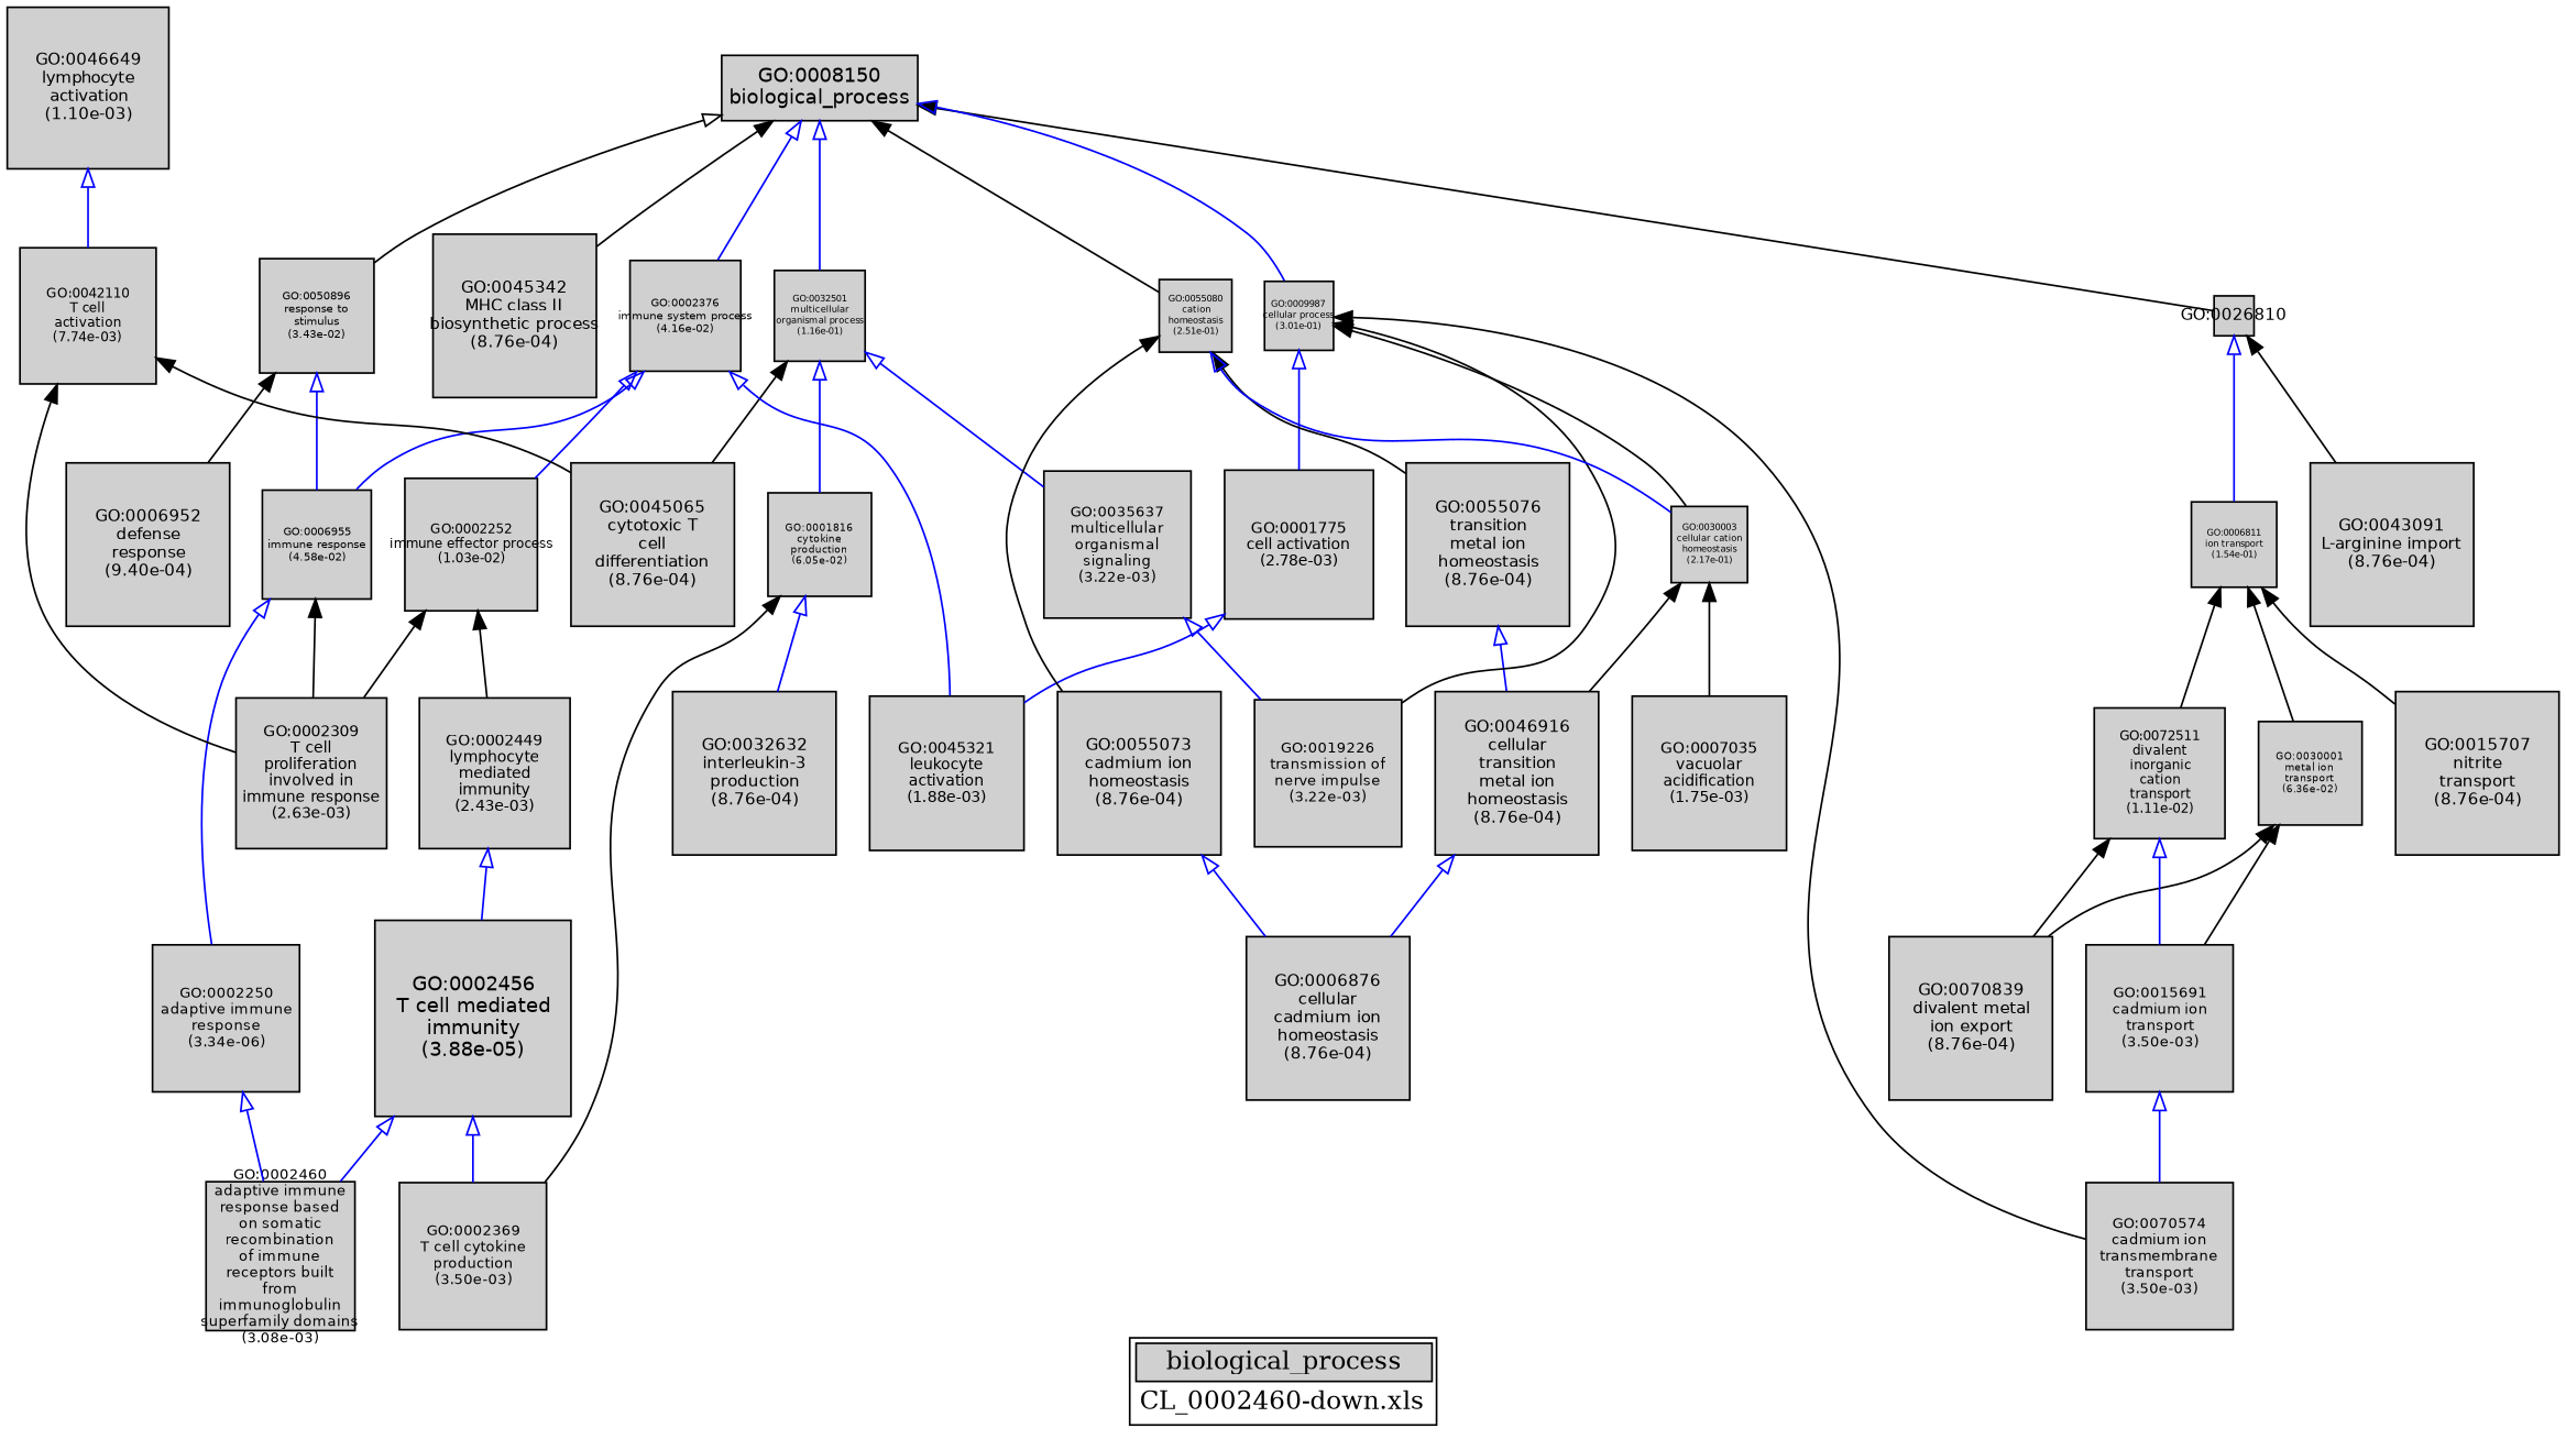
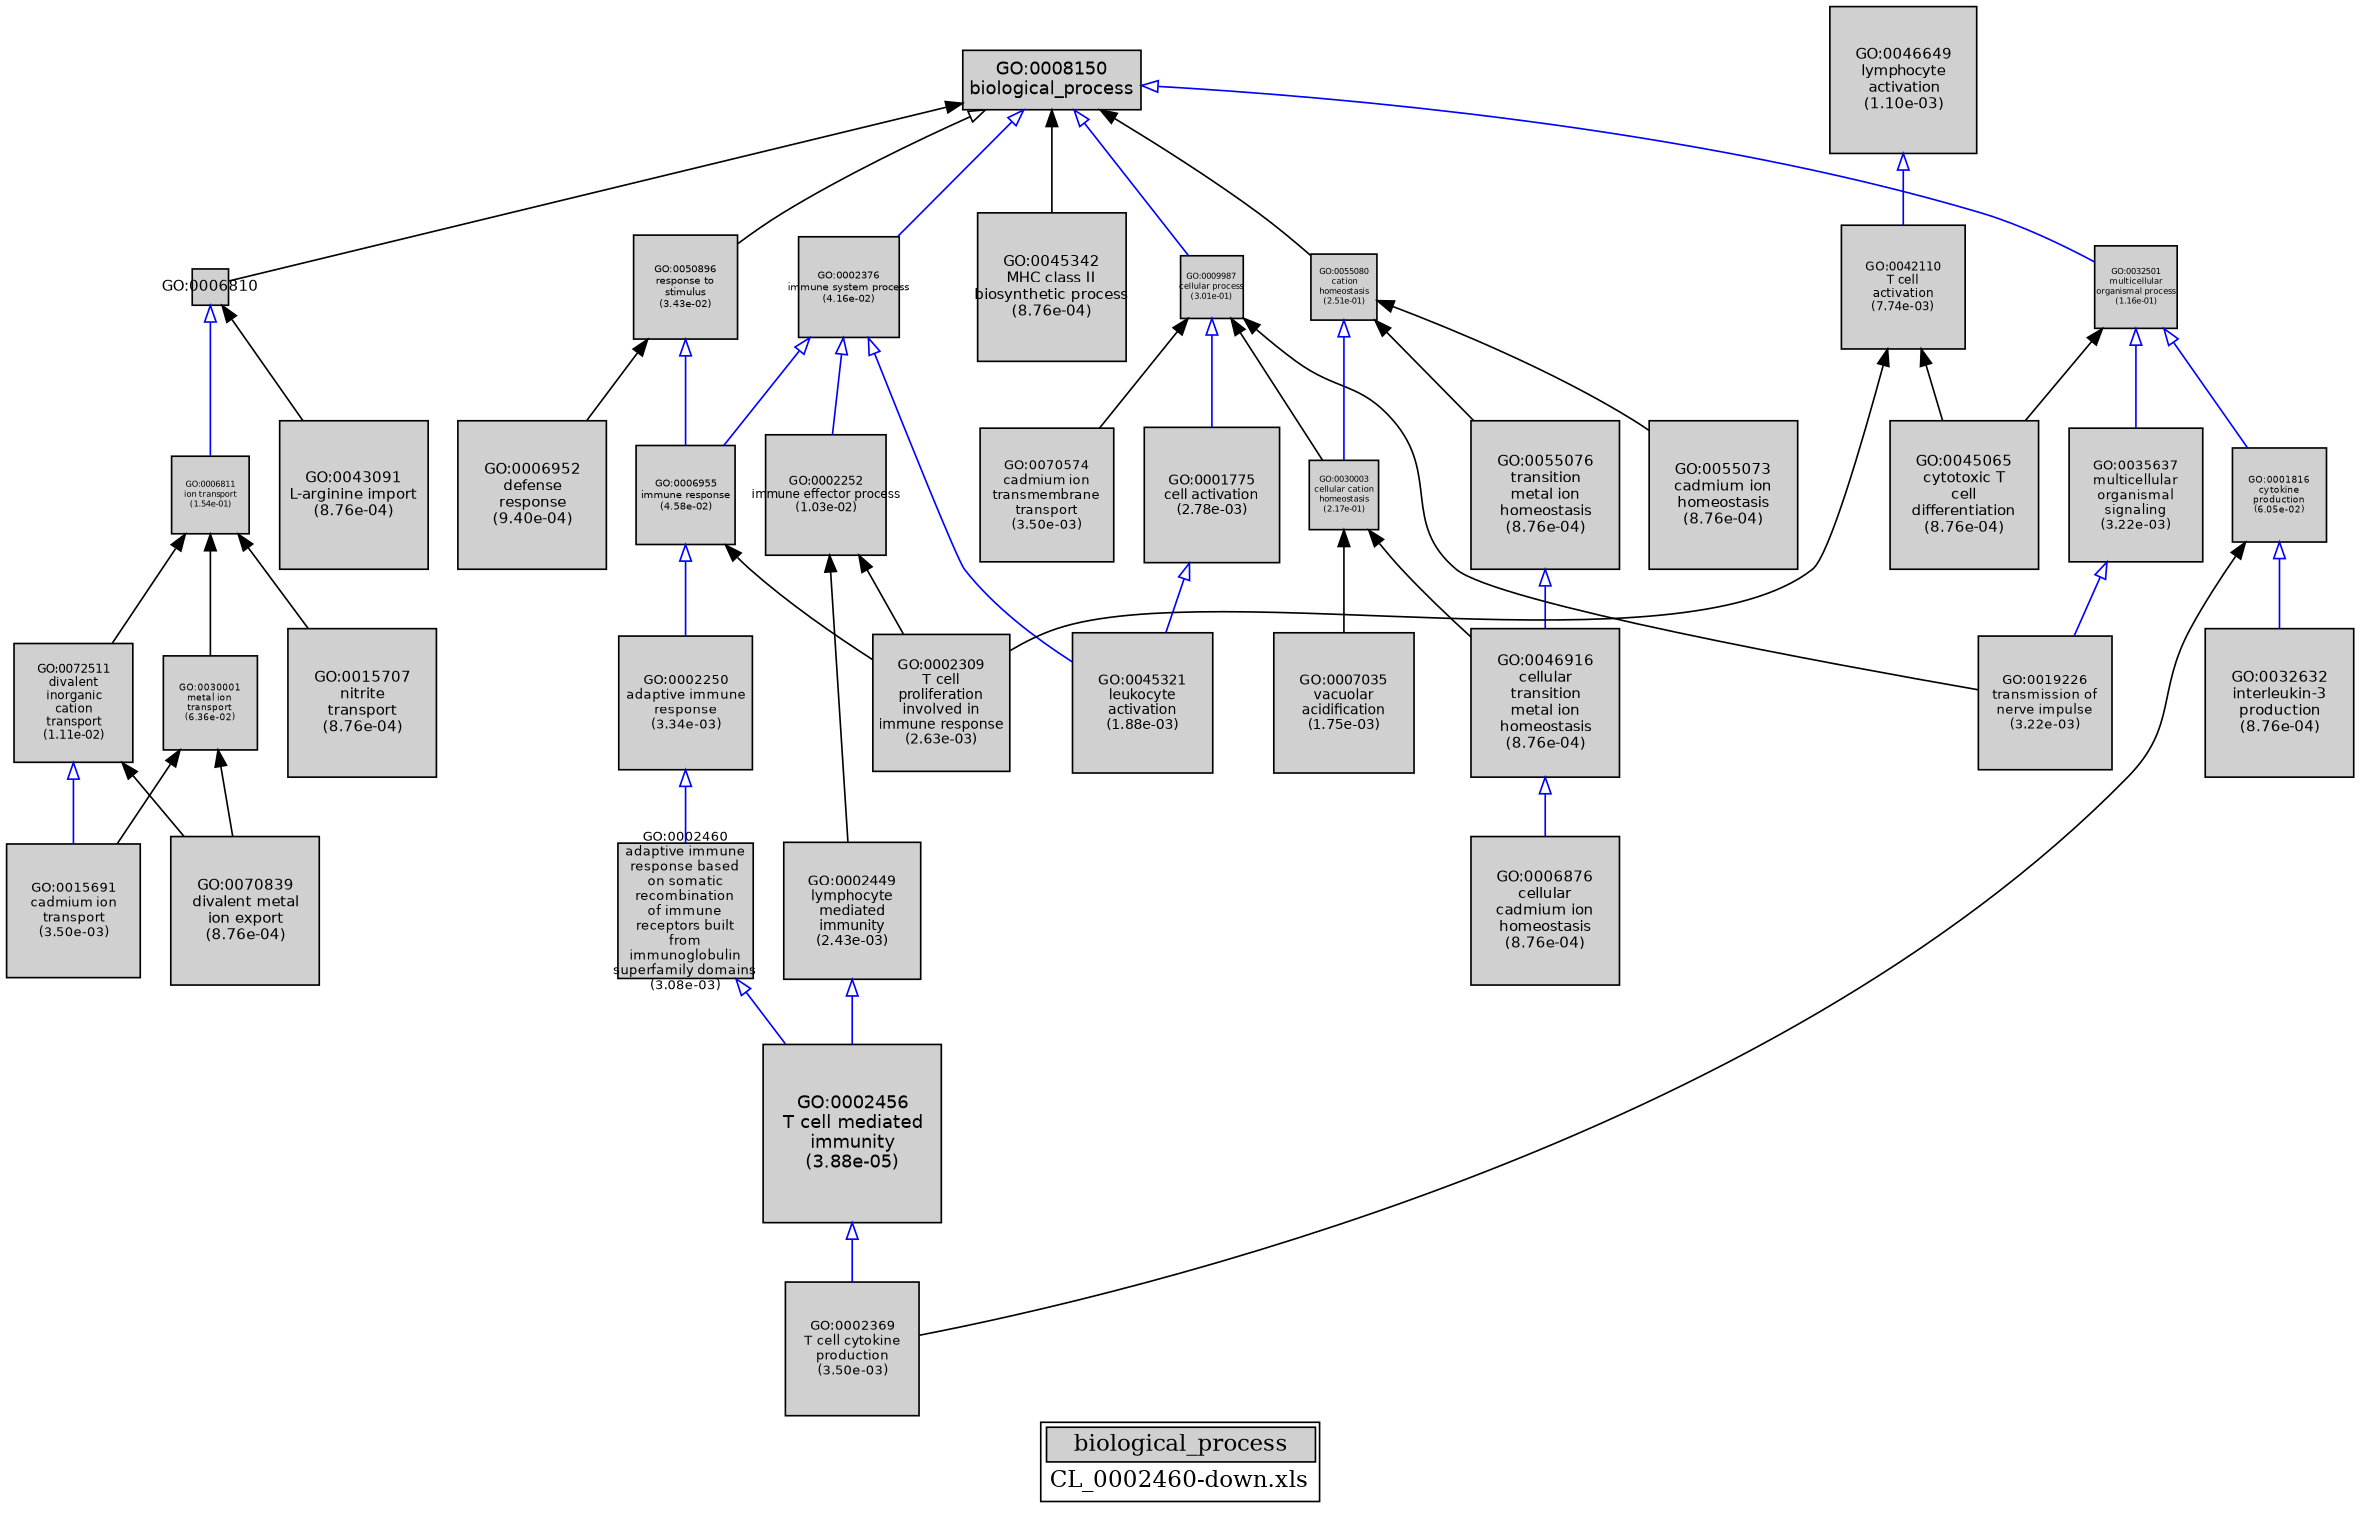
  digraph {
    bgcolor="#FFFFFF"
    label=<<TABLE COLOR="black" BGCOLOR="white"><TR><TD COLSPAN="2" BGCOLOR="#D0D0D0"><FONT COLOR="black">biological_process</FONT></TD></TR><TR><TD BORDER="0">CL_0002460-down.xls</TD></TR></TABLE>>
    node [color=black fillcolor="#D0D0D0" fixedsize=true fontcolor=black fontname=Helvetica fontsize=9.00015423169 shape=box style=filled]
    edge [dir=back weight=5.0 arrowtail=empty color=blue]
    n1 [fontsize=8.0726926471 height=1.1212073121 label=<<TABLE BORDER="0"><TR><TD>GO:0002369<BR/>T cell cytokine<BR/>production<BR/>(3.50e-03)</TD></TR></TABLE>> width=1.1212073121]
    n2 [fontsize=8.95501983932 height=1.24375275546 label=<<TABLE BORDER="0"><TR><TD>GO:0006952<BR/>defense<BR/>response<BR/>(9.40e-04)</TD></TR></TABLE>> width=1.24375275546]
    n3 [fontsize=8.50098698986 height=1.18069263748 label=<<TABLE BORDER="0"><TR><TD>GO:0045321<BR/>leukocyte<BR/>activation<BR/>(1.88e-03)</TD></TR></TABLE>> width=1.18069263748]
    n4 [fontsize=5.65769537203 height=0.785791023894 label=<<TABLE BORDER="0"><TR><TD>GO:0030001<BR/>metal ion<BR/>transport<BR/>(6.36e-02)</TD></TR></TABLE>> width=0.785791023894]
    n5 [height=1.25002142107 label=<<TABLE BORDER="0"><TR><TD>GO:0045065<BR/>cytotoxic T<BR/>cell<BR/>differentiation<BR/>(8.76e-04)</TD></TR></TABLE>> width=1.25002142107]
    n6 [fontsize=8.13111042224 height=1.12932089198 label=<<TABLE BORDER="0"><TR><TD>GO:0019226<BR/>transmission of<BR/>nerve impulse<BR/>(3.22e-03)</TD></TR></TABLE>> width=1.12932089198]
    n7 [height=1.25002142107 label=<<TABLE BORDER="0"><TR><TD>GO:0043091<BR/>L-arginine import<BR/>(8.76e-04)</TD></TR></TABLE>> width=1.25002142107]
    n8 [height=1.25002142107 label=<<TABLE BORDER="0"><TR><TD>GO:0055076<BR/>transition<BR/>metal ion<BR/>homeostasis<BR/>(8.76e-04)</TD></TR></TABLE>> width=1.25002142107]
    n9 [fontsize=8.0726926471 height=1.1212073121 label=<<TABLE BORDER="0"><TR><TD>GO:0070574<BR/>cadmium ion<BR/>transmembrane<BR/>transport<BR/>(3.50e-03)</TD></TR></TABLE>> width=1.1212073121]
    n10 [fontsize=10.8 height=1.5 label=<<TABLE BORDER="0"><TR><TD>GO:0002456<BR/>T cell mediated<BR/>immunity<BR/>(3.88e-05)</TD></TR></TABLE>> width=1.5]
    n11 [fontsize=5.01878270919 height=0.697053154055 label=<<TABLE BORDER="0"><TR><TD>GO:0032501<BR/>multicellular<BR/>organismal process<BR/>(1.16e-01)</TD></TR></TABLE>> width=0.697053154055]
    n12 [fontsize=8.16185541791 height=1.13359103027 label=<<TABLE BORDER="0"><TR><TD>GO:0002460<BR/>adaptive immune<BR/>response based<BR/>on somatic<BR/>recombination<BR/>of immune<BR/>receptors built<BR/>from<BR/>immunoglobulin<BR/>superfamily domains<BR/>(3.08e-03)</TD></TR></TABLE>> width=1.13359103027]
    n13 [fontsize=5.0 height=0.649831164183 label=<<TABLE BORDER="0"><TR><TD>GO:0006811<BR/>ion transport<BR/>(1.54e-01)</TD></TR></TABLE>> width=0.649831164183]
-   "GO:0006810" [fontsize=9 height=0.302851871301 width=0.302851871301 label="GO:0026810"]
+   "GO:0006810" [fontsize=9 height=0.302851871301 width=0.302851871301]
    n15 [height=1.25002142107 label=<<TABLE BORDER="0"><TR><TD>GO:0015707<BR/>nitrite<BR/>transport<BR/>(8.76e-04)</TD></TR></TABLE>> width=1.25002142107]
    n16 [fontsize=7.26520473062 height=1.00905621259 label=<<TABLE BORDER="0"><TR><TD>GO:0002252<BR/>immune effector process<BR/>(1.03e-02)</TD></TR></TABLE>> width=1.00905621259]
    n17 [fontsize=8.13111042224 height=1.12932089198 label=<<TABLE BORDER="0"><TR><TD>GO:0035637<BR/>multicellular<BR/>organismal<BR/>signaling<BR/>(3.22e-03)</TD></TR></TABLE>> width=1.12932089198]
    n18 [height=1.25002142107 label=<<TABLE BORDER="0"><TR><TD>GO:0070839<BR/>divalent metal<BR/>ion export<BR/>(8.76e-04)</TD></TR></TABLE>> width=1.25002142107]
    n19 [height=1.25002142107 label=<<TABLE BORDER="0"><TR><TD>GO:0032632<BR/>interleukin-3<BR/>production<BR/>(8.76e-04)</TD></TR></TABLE>> width=1.25002142107]
    n20 [height=1.25002142107 label=<<TABLE BORDER="0"><TR><TD>GO:0055073<BR/>cadmium ion<BR/>homeostasis<BR/>(8.76e-04)</TD></TR></TABLE>> width=1.25002142107]
    n21 [fontsize=7.20716020916 height=1.00099447349 label=<<TABLE BORDER="0"><TR><TD>GO:0072511<BR/>divalent<BR/>inorganic<BR/>cation<BR/>transport<BR/>(1.11e-02)</TD></TR></TABLE>> width=1.00099447349]
-   n22 [fontsize=8.10557130341 height=1.12577379214 label=<<TABLE BORDER="0"><TR><TD>GO:0002250<BR/>adaptive immune<BR/>response<BR/>(3.34e-06)</TD></TR></TABLE>> width=1.12577379214]
+   n22 [fontsize=8.10557130341 height=1.12577379214 label=<<TABLE BORDER="0"><TR><TD>GO:0002250<BR/>adaptive immune<BR/>response<BR/>(3.34e-03)</TD></TR></TABLE>> width=1.12577379214]
    n23 [fontsize=8.23439371716 height=1.14366579405 label=<<TABLE BORDER="0"><TR><TD>GO:0001775<BR/>cell activation<BR/>(2.78e-03)</TD></TR></TABLE>> width=1.14366579405]
    n24 [fontsize=6.25052265628 height=0.868128146706 label=<<TABLE BORDER="0"><TR><TD>GO:0050896<BR/>response to<BR/>stimulus<BR/>(3.43e-02)</TD></TR></TABLE>> width=0.868128146706]
    n25 [fontsize=10.8 label=<<TABLE BORDER="0"><TR><TD>GO:0008150<BR/>biological_process</TD></TR></TABLE>> width=1.5]
    n26 [fontsize=8.32777750607 height=1.15663576473 label=<<TABLE BORDER="0"><TR><TD>GO:0002449<BR/>lymphocyte<BR/>mediated<BR/>immunity<BR/>(2.43e-03)</TD></TR></TABLE>> width=1.15663576473]
    n27 [height=1.25002142107 label=<<TABLE BORDER="0"><TR><TD>GO:0045342<BR/>MHC class II<BR/>biosynthetic process<BR/>(8.76e-04)</TD></TR></TABLE>> width=1.25002142107]
    n28 [fontsize=8.0726926471 height=1.1212073121 label=<<TABLE BORDER="0"><TR><TD>GO:0015691<BR/>cadmium ion<BR/>transport<BR/>(3.50e-03)</TD></TR></TABLE>> width=1.1212073121]
    n29 [fontsize=5.0 height=0.524449669482 label=<<TABLE BORDER="0"><TR><TD>GO:0009987<BR/>cellular process<BR/>(3.01e-01)</TD></TR></TABLE>> width=0.524449669482]
    n30 [fontsize=8.54887480702 height=1.1873437232 label=<<TABLE BORDER="0"><TR><TD>GO:0007035<BR/>vacuolar<BR/>acidification<BR/>(1.75e-03)</TD></TR></TABLE>> width=1.1873437232]
    n31 [fontsize=5.0 height=0.561192336455 label=<<TABLE BORDER="0"><TR><TD>GO:0055080<BR/>cation<BR/>homeostasis<BR/>(2.51e-01)</TD></TR></TABLE>> width=0.561192336455]
    n32 [fontsize=5.70910959869 height=0.792931888706 label=<<TABLE BORDER="0"><TR><TD>GO:0001816<BR/>cytokine<BR/>production<BR/>(6.05e-02)</TD></TR></TABLE>> width=0.792931888706]
    n33 [fontsize=6.07127786093 height=0.84323303624 label=<<TABLE BORDER="0"><TR><TD>GO:0002376<BR/>immune system process<BR/>(4.16e-02)</TD></TR></TABLE>> width=0.84323303624]
    n34 [height=1.25002142107 label=<<TABLE BORDER="0"><TR><TD>GO:0006876<BR/>cellular<BR/>cadmium ion<BR/>homeostasis<BR/>(8.76e-04)</TD></TR></TABLE>> width=1.25002142107]
    n35 [fontsize=5.98018381725 height=0.830581085729 label=<<TABLE BORDER="0"><TR><TD>GO:0006955<BR/>immune response<BR/>(4.58e-02)</TD></TR></TABLE>> width=0.830581085729]
    n36 [fontsize=8.27360617136 height=1.14911196824 label=<<TABLE BORDER="0"><TR><TD>GO:0002309<BR/>T cell<BR/>proliferation<BR/>involved in<BR/>immune response<BR/>(2.63e-03)</TD></TR></TABLE>> width=1.14911196824]
    n37 [fontsize=5.0 height=0.588734790743 label=<<TABLE BORDER="0"><TR><TD>GO:0030003<BR/>cellular cation<BR/>homeostasis<BR/>(2.17e-01)</TD></TR></TABLE>> width=0.588734790743]
    n38 [height=1.25002142107 label=<<TABLE BORDER="0"><TR><TD>GO:0046916<BR/>cellular<BR/>transition<BR/>metal ion<BR/>homeostasis<BR/>(8.76e-04)</TD></TR></TABLE>> width=1.25002142107]
    n39 [fontsize=8.85538128311 height=1.2299140671 label=<<TABLE BORDER="0"><TR><TD>GO:0046649<BR/>lymphocyte<BR/>activation<BR/>(1.10e-03)</TD></TR></TABLE>> width=1.2299140671]
    n40 [fontsize=7.48947159602 height=1.04020438834 label=<<TABLE BORDER="0"><TR><TD>GO:0042110<BR/>T cell<BR/>activation<BR/>(7.74e-03)</TD></TR></TABLE>> width=1.04020438834]
    subgraph sub_1 {
      n1
      n2
      n3
      n4
      n5
      n6
      n7
      n8
      n9
      n10
      n11
      n12
      n13
      "GO:0006810"
      n15
      n16
      n17
      n18
      n19
      n20
      n21
      n22
      n23
      n24
      n25
      n26
      n27
      n28
      n29
      n30
      n31
      n32
      n33
      n34
      n35
      n36
      n37
      n38
      n39
      n40
    }
    subgraph sub_2 {
      n2
      n4
      n5
      n7
      n15
      n18
      n27
      n30
      n36
      subgraph sub_3 {
        subgraph sub_4 {
        }
        subgraph sub_5 {
        }
      }
      subgraph sub_6 {
      }
      subgraph sub_7 {
        n1
        n3
        n6
        n8
        n9
        n10
        n11
        n12
        n13
        "GO:0006810"
        n16
        n17
        n19
        n20
        n21
        n22
        n23
        n24
        n25
        n26
        n28
        n29
        n31
        n32
        n33
        n34
        n35
        n37
        n38
        n39
        n40
      }
    }
    n4 -> n18 [weight=1 arrowtail="" color=""]
    n4 -> n28 [weight=1 arrowtail="" color=""]
    n8 -> n38
    n10 -> n1
    n11 -> n5 [weight=1 arrowtail="" color=""]
    n11 -> n17
    n11 -> n32
-   n10 -> n12
+   n12 -> n10
    n13 -> n4 [weight=1 arrowtail="" color=""]
    n13 -> n15 [weight=1 arrowtail="" color=""]
    n13 -> n21 [weight=1 arrowtail="" color=""]
    "GO:0006810" -> n7 [weight=1 arrowtail="" color=""]
    "GO:0006810" -> n13
    n16 -> n26 [weight=1 arrowtail="" color=""]
    n16 -> n36 [weight=1 arrowtail="" color=""]
    n17 -> n6
-   n20 -> n34
    n21 -> n18 [weight=1 arrowtail="" color=""]
    n21 -> n28
    n22 -> n12
    n23 -> n3
    n24 -> n2 [weight=1 arrowtail="" color=""]
    n24 -> n35
    n25 -> n11
    n25 -> "GO:0006810" [weight=1 arrowtail="" color=""]
    n25 -> n24 [color=black]
    n25 -> n27 [weight=1 arrowtail="" color=""]
    n25 -> n29
    n25 -> n31 [weight=1 arrowtail="" color=""]
    n25 -> n33
    n26 -> n10
-   n28 -> n9
    n29 -> n6 [weight=1 arrowtail="" color=""]
    n29 -> n9 [weight=1 arrowtail="" color=""]
    n29 -> n23
    n29 -> n37 [weight=1 arrowtail="" color=""]
    n31 -> n8 [weight=1 arrowtail="" color=""]
    n31 -> n20 [weight=1 arrowtail="" color=""]
    n31 -> n37
    n32 -> n1 [weight=1 arrowtail="" color=""]
    n32 -> n19
    n33 -> n3
    n33 -> n16
    n33 -> n35
    n35 -> n22
    n35 -> n36 [weight=1 arrowtail="" color=""]
    n37 -> n30 [weight=1 arrowtail="" color=""]
    n37 -> n38 [weight=1 arrowtail="" color=""]
    n38 -> n34
    n39 -> n40
    n40 -> n5 [weight=1 arrowtail="" color=""]
    n40 -> n36 [weight=1 arrowtail="" color=""]
  }
